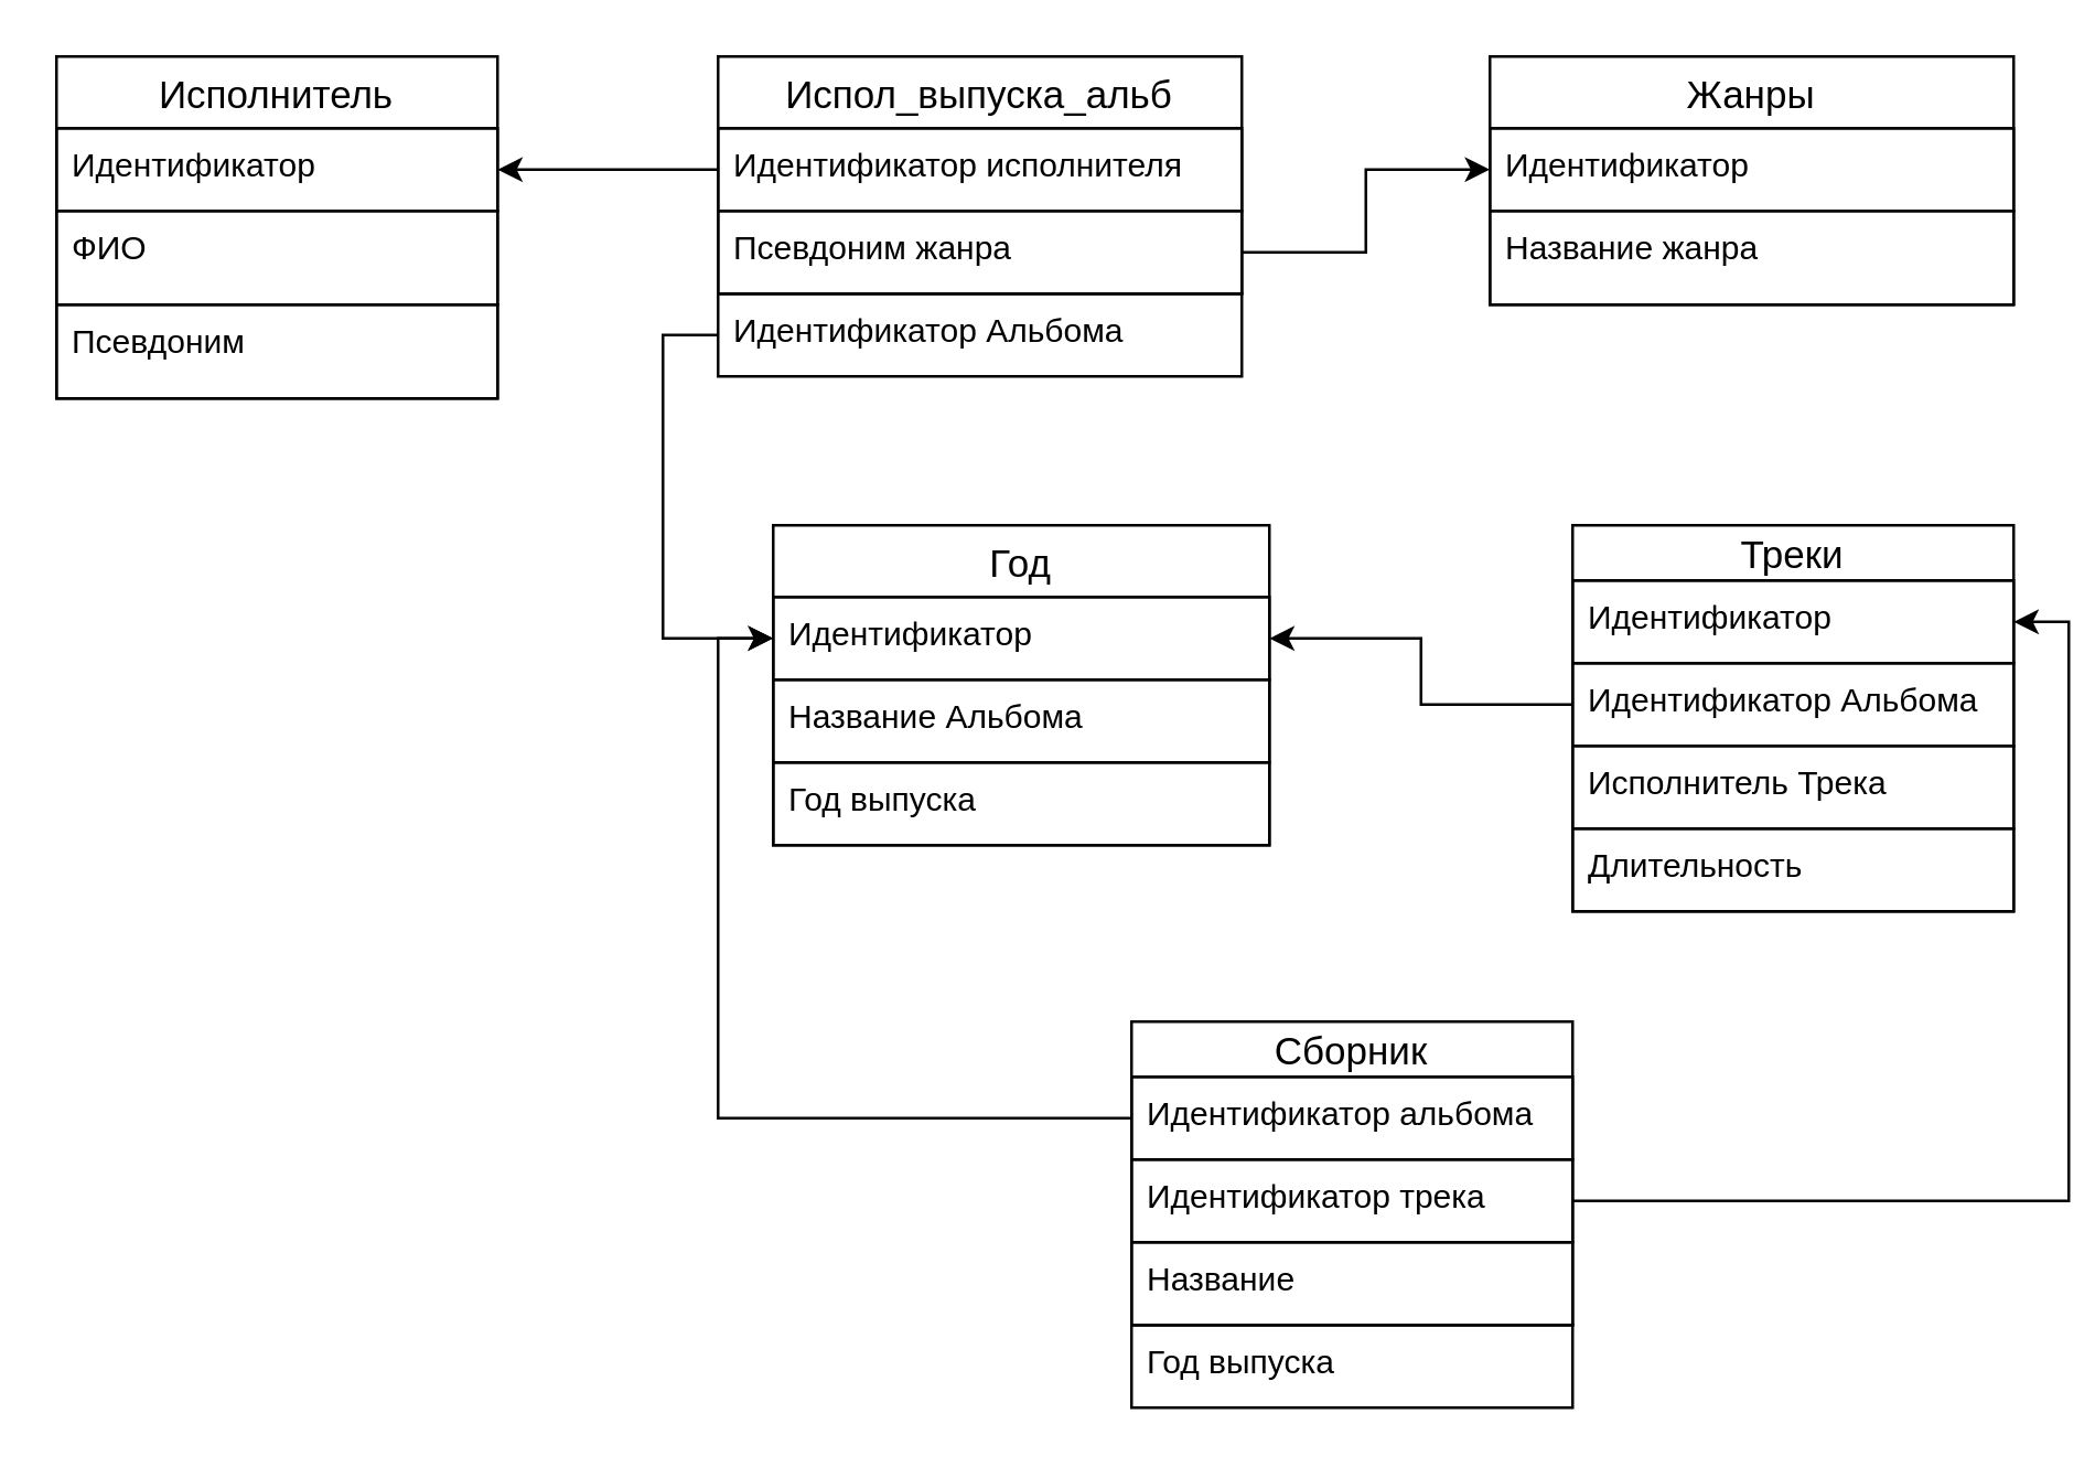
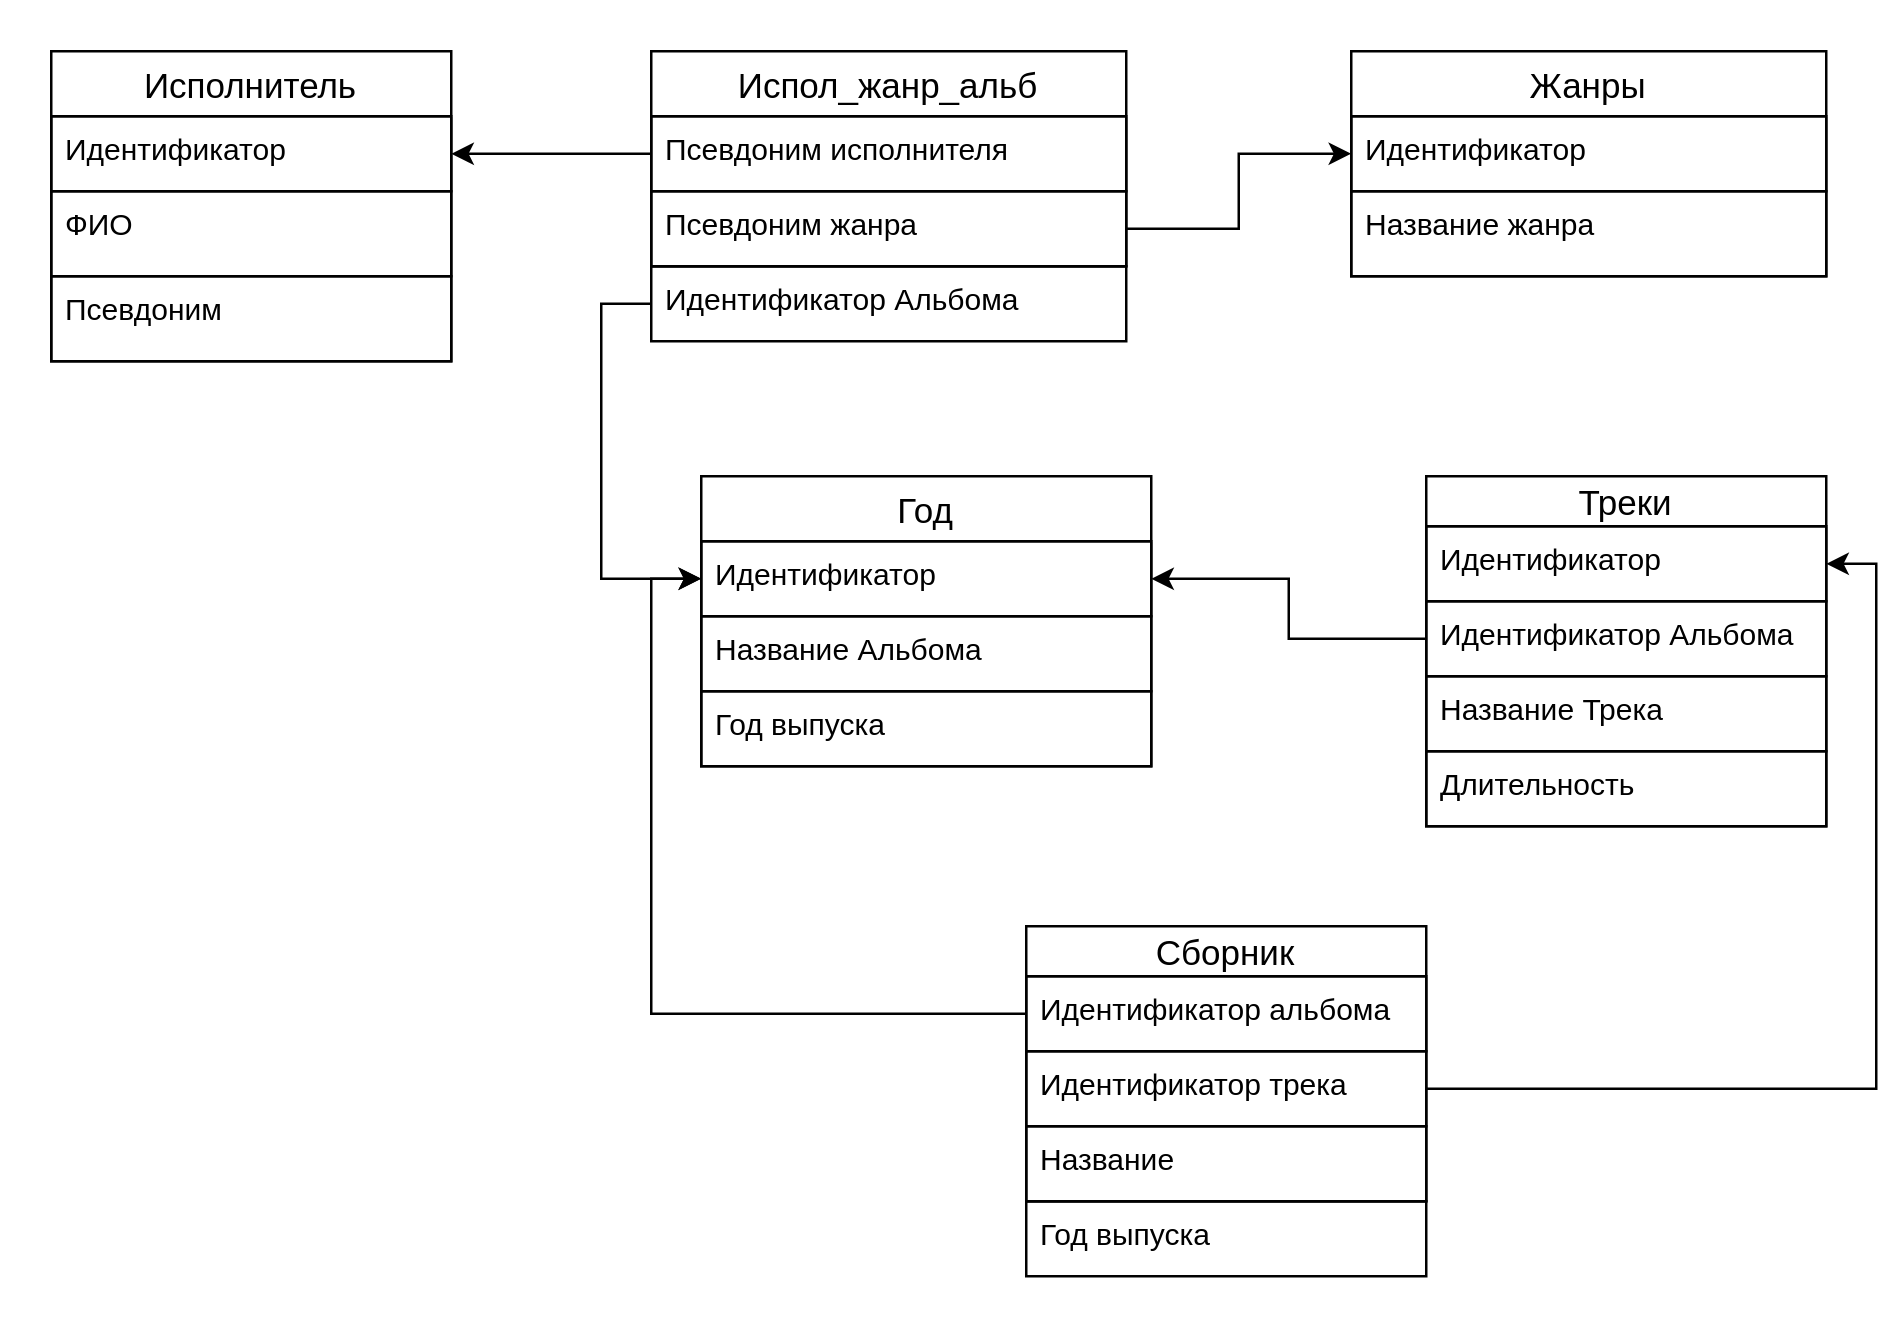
  <mxCell id="0" />
  <mxCell id="1" parent="0" />
  <mxCell id="2" value="Исполнитель" style="swimlane;fontStyle=0;childLayout=stackLayout;horizontal=1;startSize=26;horizontalStack=0;resizeParent=1;resizeParentMax=0;resizeLast=0;collapsible=1;marginBottom=0;align=center;fontSize=14;" parent="1" vertex="1"><mxGeometry x="20" y="20" width="160" height="124" as="geometry" /></mxCell>
  <mxCell id="3" value="Идентификатор" style="text;fillColor=none;spacingLeft=4;spacingRight=4;overflow=hidden;rotatable=0;points=[[0,0.5],[1,0.5]];portConstraint=eastwest;fontSize=12;strokeColor=#000000;" parent="2" vertex="1"><mxGeometry y="26" width="160" height="30" as="geometry" /></mxCell>
  <mxCell id="4" value="ФИО" style="text;fillColor=none;spacingLeft=4;spacingRight=4;overflow=hidden;rotatable=0;points=[[0,0.5],[1,0.5]];portConstraint=eastwest;fontSize=12;strokeColor=#000000;" parent="2" vertex="1"><mxGeometry y="56" width="160" height="34" as="geometry" /></mxCell>
  <mxCell id="5" value="Псевдоним" style="text;fillColor=none;spacingLeft=4;spacingRight=4;overflow=hidden;rotatable=0;points=[[0,0.5],[1,0.5]];portConstraint=eastwest;fontSize=12;strokeColor=#000000;" parent="2" vertex="1"><mxGeometry y="90" width="160" height="34" as="geometry" /></mxCell>
  <mxCell id="6" value="Год" style="swimlane;fontStyle=0;childLayout=stackLayout;horizontal=1;startSize=26;horizontalStack=0;resizeParent=1;resizeParentMax=0;resizeLast=0;collapsible=1;marginBottom=0;align=center;fontSize=14;" parent="1" vertex="1"><mxGeometry x="280" y="190" width="180" height="116" as="geometry" /></mxCell>
  <mxCell id="7" value="Идентификатор" style="text;fillColor=none;spacingLeft=4;spacingRight=4;overflow=hidden;rotatable=0;points=[[0,0.5],[1,0.5]];portConstraint=eastwest;fontSize=12;strokeColor=#000000;" parent="6" vertex="1"><mxGeometry y="26" width="180" height="30" as="geometry" /></mxCell>
  <mxCell id="8" value="Название Альбома" style="text;fillColor=none;spacingLeft=4;spacingRight=4;overflow=hidden;rotatable=0;points=[[0,0.5],[1,0.5]];portConstraint=eastwest;fontSize=12;strokeColor=#000000;" parent="6" vertex="1"><mxGeometry y="56" width="180" height="30" as="geometry" /></mxCell>
  <mxCell id="9" value="Год выпуска" style="text;fillColor=none;spacingLeft=4;spacingRight=4;overflow=hidden;rotatable=0;points=[[0,0.5],[1,0.5]];portConstraint=eastwest;fontSize=12;strokeColor=#000000;" parent="6" vertex="1"><mxGeometry y="86" width="180" height="30" as="geometry" /></mxCell>
  <mxCell id="10" value="Треки" style="swimlane;fontStyle=0;childLayout=stackLayout;horizontal=1;startSize=20;horizontalStack=0;resizeParent=1;resizeParentMax=0;resizeLast=0;collapsible=1;marginBottom=0;align=center;fontSize=14;" parent="1" vertex="1"><mxGeometry x="570" y="190" width="160" height="140" as="geometry" /></mxCell>
  <mxCell id="11" value="Идентификатор" style="text;fillColor=none;spacingLeft=4;spacingRight=4;overflow=hidden;rotatable=0;points=[[0,0.5],[1,0.5]];portConstraint=eastwest;fontSize=12;strokeColor=#000000;" parent="10" vertex="1"><mxGeometry y="20" width="160" height="30" as="geometry" /></mxCell>
  <mxCell id="12" value="Идентификатор Альбома " style="text;fillColor=none;spacingLeft=4;spacingRight=4;overflow=hidden;rotatable=0;points=[[0,0.5],[1,0.5]];portConstraint=eastwest;fontSize=12;strokeColor=#000000;" parent="10" vertex="1"><mxGeometry y="50" width="160" height="30" as="geometry" /></mxCell>
- <mxCell id="13" value="Исполнитель Трека" style="text;fillColor=none;spacingLeft=4;spacingRight=4;overflow=hidden;rotatable=0;points=[[0,0.5],[1,0.5]];portConstraint=eastwest;fontSize=12;strokeColor=#000000;" parent="10" vertex="1"><mxGeometry y="80" width="160" height="30" as="geometry" /></mxCell>
+ <mxCell id="13" value="Название Трека" style="text;fillColor=none;spacingLeft=4;spacingRight=4;overflow=hidden;rotatable=0;points=[[0,0.5],[1,0.5]];portConstraint=eastwest;fontSize=12;strokeColor=#000000;" parent="10" vertex="1"><mxGeometry y="80" width="160" height="30" as="geometry" /></mxCell>
  <mxCell id="14" value="Длительность" style="text;fillColor=none;spacingLeft=4;spacingRight=4;overflow=hidden;rotatable=0;points=[[0,0.5],[1,0.5]];portConstraint=eastwest;fontSize=12;strokeColor=#000000;" parent="10" vertex="1"><mxGeometry y="110" width="160" height="30" as="geometry" /></mxCell>
  <mxCell id="15" style="edgeStyle=orthogonalEdgeStyle;rounded=0;orthogonalLoop=1;jettySize=auto;html=1;entryX=1;entryY=0.5;entryDx=0;entryDy=0;" parent="1" source="12" target="7" edge="1"><mxGeometry relative="1" as="geometry" /></mxCell>
  <mxCell id="16" value="Жанры" style="swimlane;fontStyle=0;childLayout=stackLayout;horizontal=1;startSize=26;horizontalStack=0;resizeParent=1;resizeParentMax=0;resizeLast=0;collapsible=1;marginBottom=0;align=center;fontSize=14;" vertex="1" parent="1"><mxGeometry x="540" y="20" width="190" height="90" as="geometry" /></mxCell>
  <mxCell id="17" value="Идентификатор" style="text;fillColor=none;spacingLeft=4;spacingRight=4;overflow=hidden;rotatable=0;points=[[0,0.5],[1,0.5]];portConstraint=eastwest;fontSize=12;strokeColor=#000000;" vertex="1" parent="16"><mxGeometry y="26" width="190" height="30" as="geometry" /></mxCell>
  <mxCell id="18" value="Название жанра" style="text;fillColor=none;spacingLeft=4;spacingRight=4;overflow=hidden;rotatable=0;points=[[0,0.5],[1,0.5]];portConstraint=eastwest;fontSize=12;strokeColor=#000000;" vertex="1" parent="16"><mxGeometry y="56" width="190" height="34" as="geometry" /></mxCell>
- <mxCell id="19" value="Испол_выпуска_альб" style="swimlane;fontStyle=0;childLayout=stackLayout;horizontal=1;startSize=26;horizontalStack=0;resizeParent=1;resizeParentMax=0;resizeLast=0;collapsible=1;marginBottom=0;align=center;fontSize=14;" vertex="1" parent="1"><mxGeometry x="260" y="20" width="190" height="86" as="geometry" /></mxCell>
- <mxCell id="20" value="Идентификатор исполнителя" style="text;fillColor=none;spacingLeft=4;spacingRight=4;overflow=hidden;rotatable=0;points=[[0,0.5],[1,0.5]];portConstraint=eastwest;fontSize=12;strokeColor=#000000;" vertex="1" parent="19"><mxGeometry y="26" width="190" height="30" as="geometry" /></mxCell>
+ <mxCell id="19" value="Испол_жанр_альб" style="swimlane;fontStyle=0;childLayout=stackLayout;horizontal=1;startSize=26;horizontalStack=0;resizeParent=1;resizeParentMax=0;resizeLast=0;collapsible=1;marginBottom=0;align=center;fontSize=14;" vertex="1" parent="1"><mxGeometry x="260" y="20" width="190" height="86" as="geometry" /></mxCell>
+ <mxCell id="20" value="Псевдоним исполнителя" style="text;fillColor=none;spacingLeft=4;spacingRight=4;overflow=hidden;rotatable=0;points=[[0,0.5],[1,0.5]];portConstraint=eastwest;fontSize=12;strokeColor=#000000;" vertex="1" parent="19"><mxGeometry y="26" width="190" height="30" as="geometry" /></mxCell>
  <mxCell id="21" value="Псевдоним жанра" style="text;fillColor=none;spacingLeft=4;spacingRight=4;overflow=hidden;rotatable=0;points=[[0,0.5],[1,0.5]];portConstraint=eastwest;fontSize=12;strokeColor=#000000;" vertex="1" parent="19"><mxGeometry y="56" width="190" height="30" as="geometry" /></mxCell>
  <mxCell id="22" style="edgeStyle=orthogonalEdgeStyle;rounded=0;orthogonalLoop=1;jettySize=auto;html=1;exitX=1;exitY=0.5;exitDx=0;exitDy=0;entryX=0;entryY=0.5;entryDx=0;entryDy=0;" edge="1" parent="1" source="21" target="17"><mxGeometry relative="1" as="geometry" /></mxCell>
  <mxCell id="23" style="edgeStyle=orthogonalEdgeStyle;rounded=0;orthogonalLoop=1;jettySize=auto;html=1;exitX=0;exitY=0.5;exitDx=0;exitDy=0;entryX=1;entryY=0.5;entryDx=0;entryDy=0;" edge="1" parent="1" source="20" target="3"><mxGeometry relative="1" as="geometry" /></mxCell>
  <mxCell id="24" style="edgeStyle=orthogonalEdgeStyle;rounded=0;orthogonalLoop=1;jettySize=auto;html=1;exitX=0;exitY=0.5;exitDx=0;exitDy=0;entryX=0;entryY=0.5;entryDx=0;entryDy=0;" edge="1" parent="1" source="25" target="7"><mxGeometry relative="1" as="geometry" /></mxCell>
  <mxCell id="25" value="Идентификатор Альбома" style="text;fillColor=none;spacingLeft=4;spacingRight=4;overflow=hidden;rotatable=0;points=[[0,0.5],[1,0.5]];portConstraint=eastwest;fontSize=12;strokeColor=#000000;" vertex="1" parent="1"><mxGeometry x="260" y="106" width="190" height="30" as="geometry" /></mxCell>
  <mxCell id="26" value="Сборник" style="swimlane;fontStyle=0;childLayout=stackLayout;horizontal=1;startSize=20;horizontalStack=0;resizeParent=1;resizeParentMax=0;resizeLast=0;collapsible=1;marginBottom=0;align=center;fontSize=14;" vertex="1" parent="1"><mxGeometry x="410" y="370" width="160" height="110" as="geometry" /></mxCell>
  <mxCell id="27" value="Идентификатор альбома" style="text;fillColor=none;spacingLeft=4;spacingRight=4;overflow=hidden;rotatable=0;points=[[0,0.5],[1,0.5]];portConstraint=eastwest;fontSize=12;strokeColor=#000000;" vertex="1" parent="26"><mxGeometry y="20" width="160" height="30" as="geometry" /></mxCell>
  <mxCell id="28" value="Идентификатор трека" style="text;fillColor=none;spacingLeft=4;spacingRight=4;overflow=hidden;rotatable=0;points=[[0,0.5],[1,0.5]];portConstraint=eastwest;fontSize=12;strokeColor=#000000;" vertex="1" parent="26"><mxGeometry y="50" width="160" height="30" as="geometry" /></mxCell>
  <mxCell id="29" value="Название" style="text;fillColor=none;spacingLeft=4;spacingRight=4;overflow=hidden;rotatable=0;points=[[0,0.5],[1,0.5]];portConstraint=eastwest;fontSize=12;strokeColor=#000000;" vertex="1" parent="26"><mxGeometry y="80" width="160" height="30" as="geometry" /></mxCell>
  <mxCell id="30" style="edgeStyle=orthogonalEdgeStyle;rounded=0;orthogonalLoop=1;jettySize=auto;html=1;exitX=0;exitY=0.5;exitDx=0;exitDy=0;entryX=0;entryY=0.5;entryDx=0;entryDy=0;" edge="1" parent="1" source="27" target="7"><mxGeometry relative="1" as="geometry" /></mxCell>
  <mxCell id="31" style="edgeStyle=orthogonalEdgeStyle;rounded=0;orthogonalLoop=1;jettySize=auto;html=1;exitX=1;exitY=0.5;exitDx=0;exitDy=0;entryX=1;entryY=0.5;entryDx=0;entryDy=0;" edge="1" parent="1" source="28" target="11"><mxGeometry relative="1" as="geometry" /></mxCell>
  <mxCell id="32" value="Год выпуска" style="text;fillColor=none;spacingLeft=4;spacingRight=4;overflow=hidden;rotatable=0;points=[[0,0.5],[1,0.5]];portConstraint=eastwest;fontSize=12;strokeColor=#000000;" vertex="1" parent="1"><mxGeometry x="410" y="480" width="160" height="30" as="geometry" /></mxCell>
